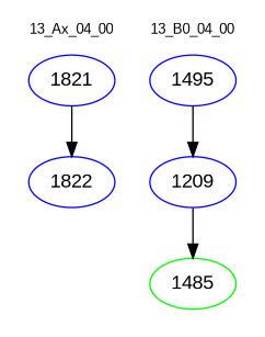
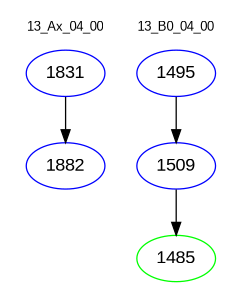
  digraph {
    fontname="Liberation Sans"
    node [color=blue fontname="Liberation Sans"]
    edge [color=black fontname="Liberation Sans"]
-   n1 [label=1821]
-   n2 [label=1822]
+   n1 [label=1831]
+   n2 [label=1882]
    n3 [label=1495]
    n4 [color=green label=1485]
-   n5 [label=1209]
+   n5 [label=1509]
    subgraph cluster_1 {
      color=white
      fontsize=10
      label="13_Ax_04_00"
      n1
      n2
    }
    subgraph cluster_2 {
      color=white
      fontsize=10
      label="13_B0_04_00"
      n3
      n4
      n5
    }
    n1 -> n2
    n3 -> n5
    n5 -> n4
  }
